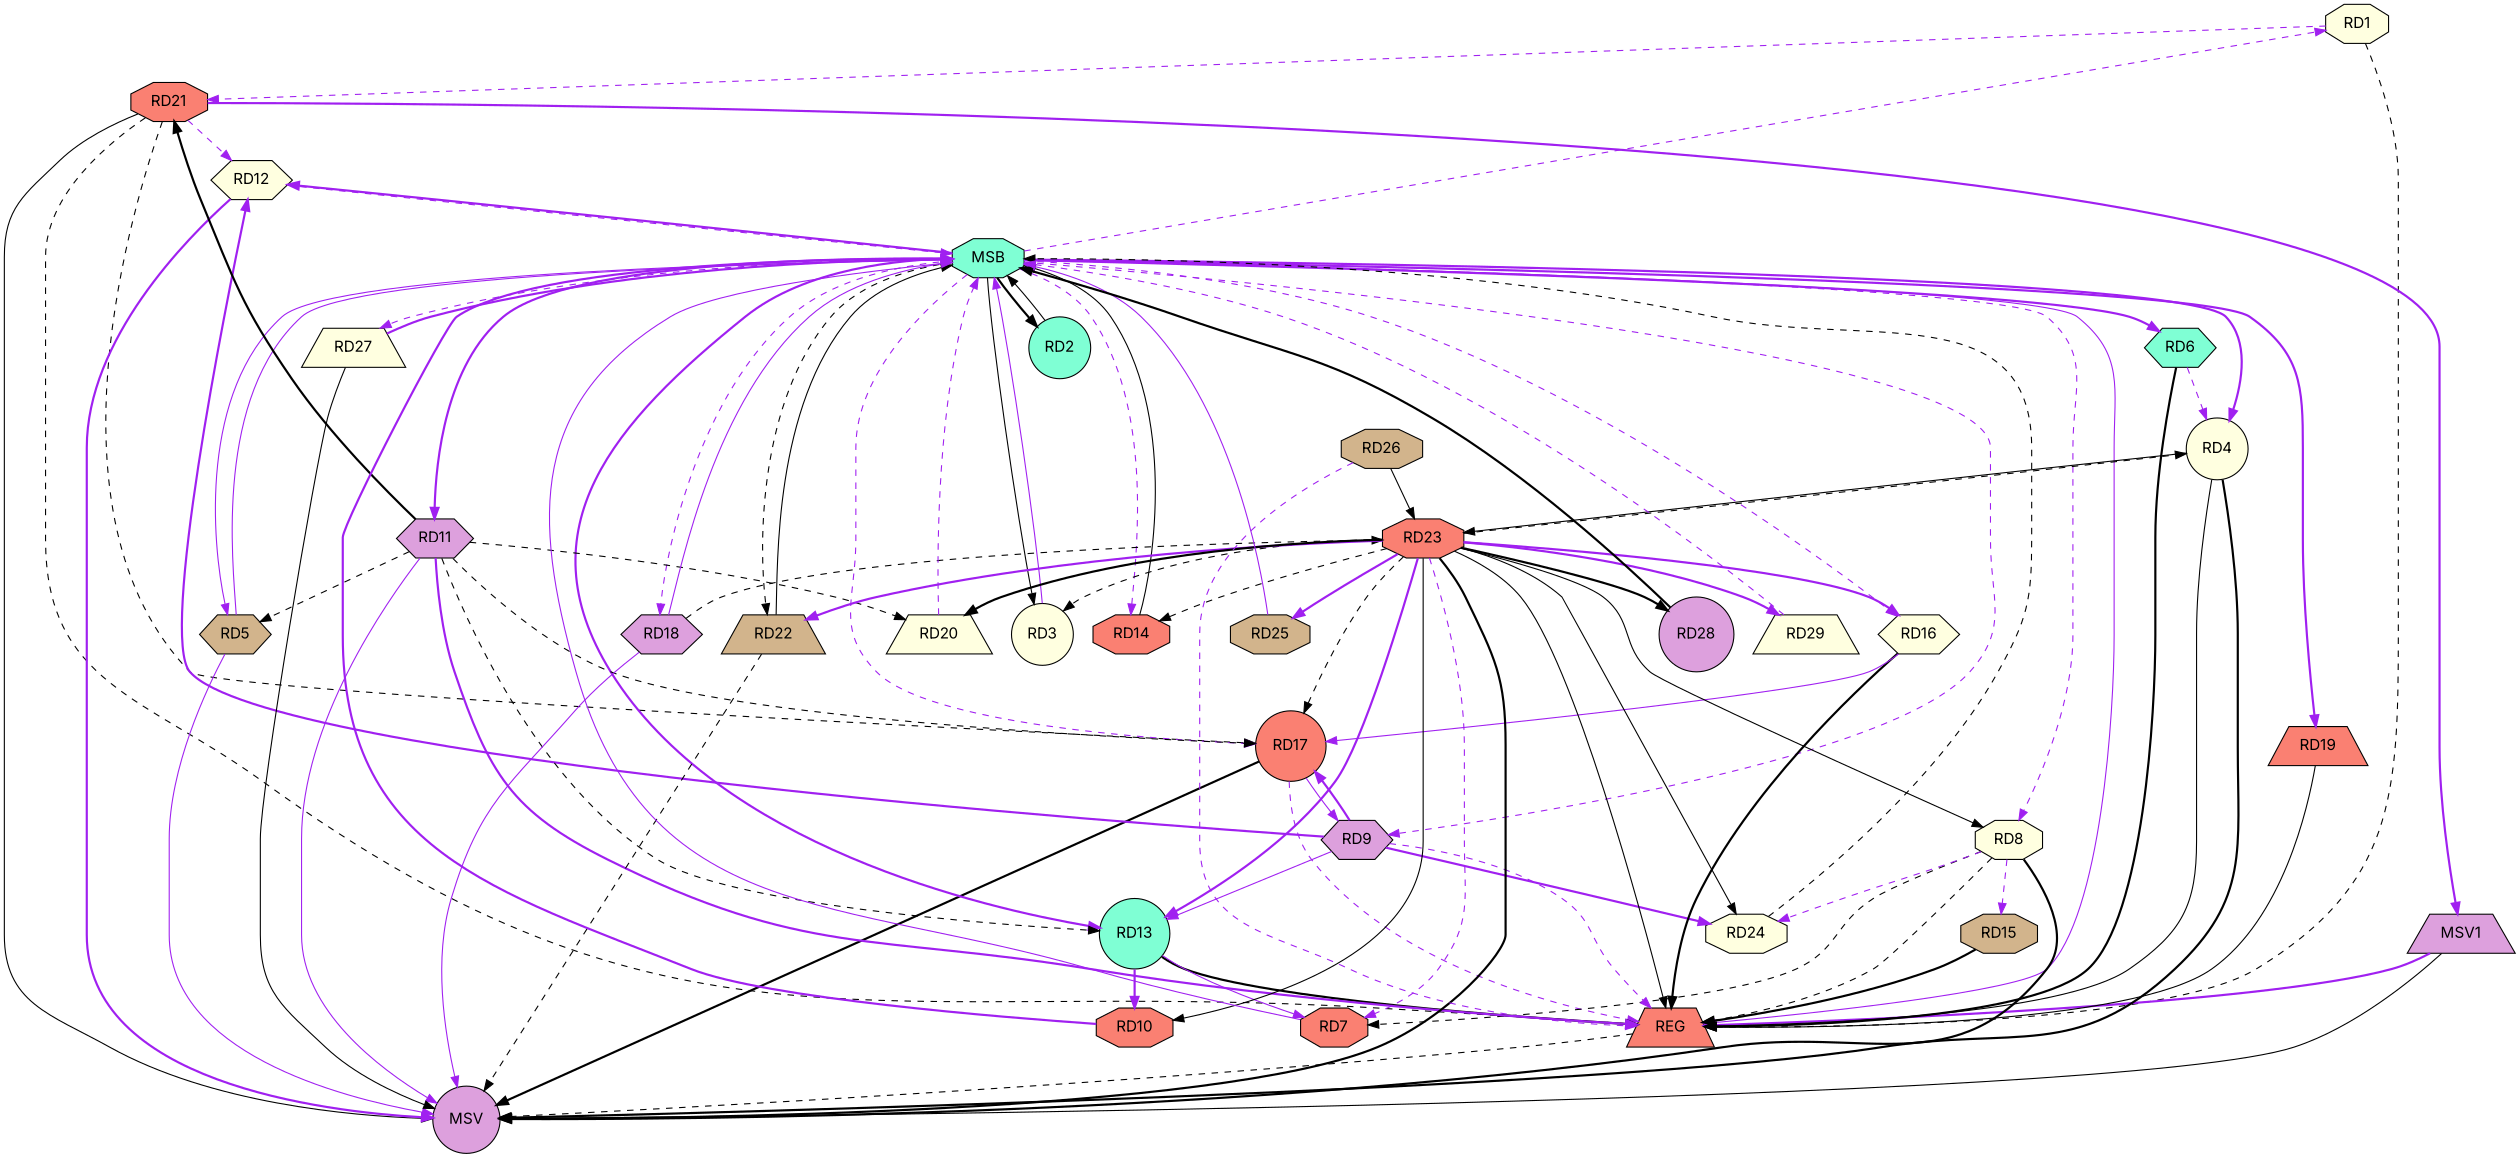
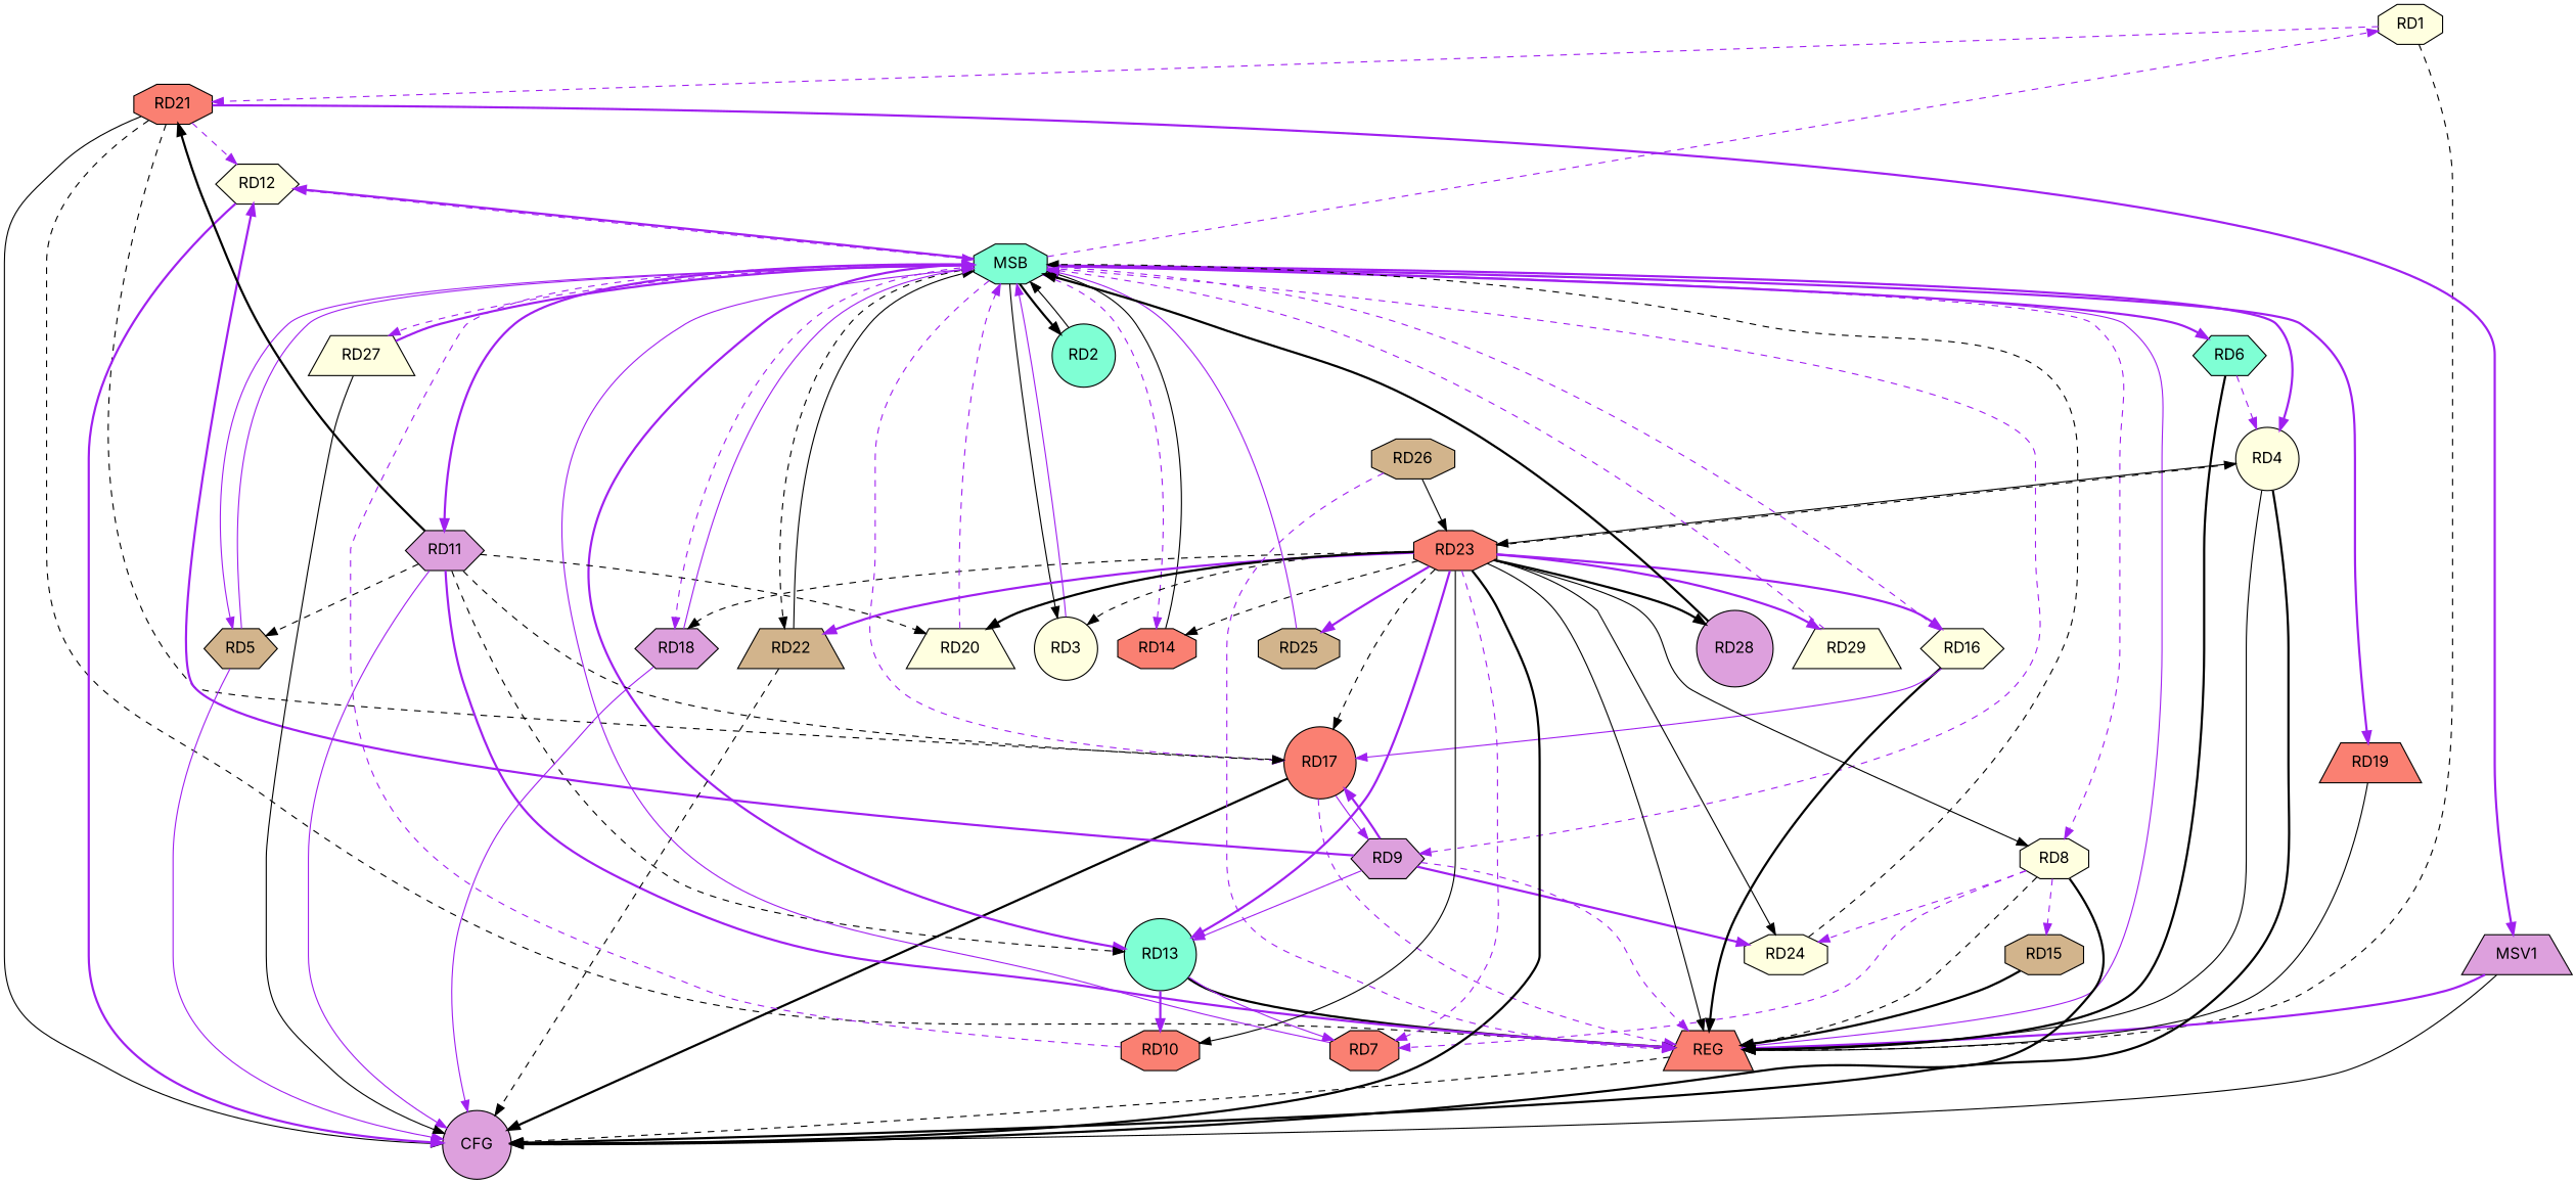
  strict digraph {
    fontname=Inter
    node [fillcolor=lightyellow fontname=Inter shape=octagon style=filled]
    edge [color=purple fontname=Inter style=dashed]
    n1 [label=RD1]
    n2 [fillcolor=salmon label=RD21]
    n3 [fillcolor=salmon label=REG shape=trapezium]
-   n4 [fillcolor=plum label=MSV shape=circle]
+   n4 [fillcolor=plum label=CFG shape=circle]
    n5 [label=RD12 shape=hexagon]
    n6 [fillcolor=salmon label=RD17 shape=circle]
    n7 [fillcolor=plum label=MSV1 shape=trapezium]
    n8 [fillcolor=aquamarine label=RD2 shape=circle]
    n9 [fillcolor=aquamarine label=MSB]
    n10 [label=RD3 shape=circle]
    n11 [label=RD4 shape=circle]
    n12 [fillcolor=tan label=RD5 shape=hexagon]
    n13 [fillcolor=aquamarine label=RD6 shape=hexagon]
    n14 [label=RD8]
    n15 [fillcolor=plum label=RD9 shape=hexagon]
    n16 [fillcolor=aquamarine label=RD13 shape=circle]
    n17 [fillcolor=plum label=RD11 shape=hexagon]
    n18 [fillcolor=salmon label=RD14]
    n19 [label=RD16 shape=hexagon]
    n20 [fillcolor=plum label=RD18 shape=hexagon]
    n21 [fillcolor=salmon label=RD19 shape=trapezium]
    n22 [fillcolor=tan label=RD22 shape=trapezium]
    n23 [label=RD27 shape=trapezium]
    n24 [fillcolor=salmon label=RD23]
    n25 [fillcolor=salmon label=RD7]
    n26 [label=RD24]
    n27 [fillcolor=salmon label=RD10]
    n28 [label=RD20 shape=trapezium]
    n29 [fillcolor=tan label=RD25]
    n30 [fillcolor=plum label=RD28 shape=circle]
    n31 [label=RD29 shape=trapezium]
    n32 [fillcolor=tan label=RD15]
    n33 [fillcolor=tan label=RD26]
    n1 -> n2
    n1 -> n3 [color=black]
    n2 -> n3 [color=black]
    n2 -> n4 [color=black style=solid]
    n2 -> n5
    n2 -> n6 [color=black]
    n2 -> n7 [style=bold]
    n3 -> n4 [color=black]
    n5 -> n4 [style=bold]
    n5 -> n9
    n6 -> n3
    n6 -> n4 [color=black style=bold]
    n6 -> n15 [style=solid]
    n7 -> n3 [style=bold]
    n7 -> n4 [color=black style=solid]
    n8 -> n9 [color=black style=solid]
    n9 -> n1
    n9 -> n3 [style=solid]
    n9 -> n5 [style=bold]
    n9 -> n6
    n9 -> n8 [color=black style=bold]
    n9 -> n10 [color=black style=solid]
    n9 -> n11 [style=bold]
    n9 -> n12 [style=solid]
    n9 -> n13 [style=bold]
    n9 -> n14
    n9 -> n15
    n9 -> n16 [style=bold]
    n9 -> n17 [style=bold]
    n9 -> n18
    n9 -> n19
    n9 -> n20
    n9 -> n21 [style=bold]
    n9 -> n22 [color=black]
    n9 -> n23
    n10 -> n9 [style=solid]
    n11 -> n3 [color=black style=solid]
    n11 -> n4 [color=black style=bold]
    n11 -> n24 [color=black style=solid]
    n12 -> n4 [style=solid]
    n12 -> n9 [style=solid]
    n13 -> n3 [color=black style=bold]
    n13 -> n11
    n14 -> n3 [color=black]
    n14 -> n4 [color=black style=bold]
-   n14 -> n25 [color=black]
+   n14 -> n25
    n14 -> n26
    n14 -> n32
    n15 -> n3
    n15 -> n5 [style=bold]
    n15 -> n6 [style=bold]
    n15 -> n16 [style=solid]
    n15 -> n26 [style=bold]
    n16 -> n3 [color=black style=bold]
    n16 -> n25 [style=solid]
    n16 -> n27 [style=bold]
    n17 -> n2 [color=black style=bold]
    n17 -> n3 [style=bold]
    n17 -> n4 [style=solid]
    n17 -> n6 [color=black]
    n17 -> n12 [color=black]
    n17 -> n16 [color=black]
    n17 -> n28 [color=black]
    n18 -> n9 [color=black style=solid]
    n19 -> n3 [color=black style=bold]
    n19 -> n6 [style=solid]
    n20 -> n4 [style=solid]
    n20 -> n9 [style=solid]
    n21 -> n3 [color=black style=solid]
    n22 -> n4 [color=black]
    n22 -> n9 [color=black style=solid]
    n23 -> n4 [color=black style=solid]
    n23 -> n9 [style=bold]
    n24 -> n3 [color=black style=solid]
    n24 -> n4 [color=black style=bold]
    n24 -> n6 [color=black]
    n24 -> n10 [color=black]
    n24 -> n11 [color=black]
    n24 -> n14 [color=black style=solid]
    n24 -> n16 [style=bold]
    n24 -> n18 [color=black]
    n24 -> n19 [style=bold]
-   n20 -> n24 [color=black]
+   n24 -> n20 [color=black]
    n24 -> n22 [style=bold]
    n24 -> n25
    n24 -> n26 [color=black style=solid]
    n24 -> n27 [color=black style=solid]
    n24 -> n28 [color=black style=bold]
    n24 -> n29 [style=bold]
    n24 -> n30 [color=black style=bold]
    n24 -> n31 [style=bold]
    n25 -> n9 [style=solid]
    n26 -> n9 [color=black]
-   n27 -> n9 [style=bold]
+   n27 -> n9
    n28 -> n9
    n29 -> n9 [style=solid]
    n30 -> n9 [color=black style=bold]
    n31 -> n9
    n32 -> n3 [color=black style=bold]
    n33 -> n3
    n33 -> n24 [color=black style=solid]
  }
